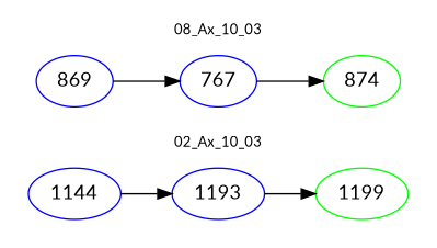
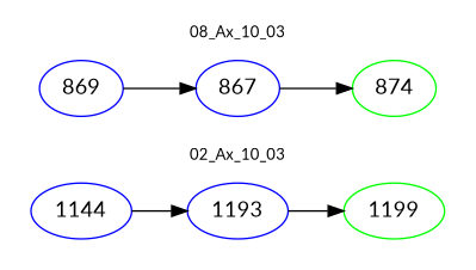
  digraph {
    fontname=Lato
    rankdir=LR
    node [color=blue fontname=Lato]
    edge [color=black fontname=Lato]
    n1 [label=1144]
    n2 [label=1193]
    n3 [color=green label=1199]
    n4 [label=869]
-   n5 [label=767]
+   n5 [label=867]
    n6 [color=green label=874]
    subgraph cluster_1 {
      color=white
      fontsize=10
      label="02_Ax_10_03"
      n1
      n2
      n3
    }
    subgraph cluster_2 {
      color=white
      fontsize=10
      label="08_Ax_10_03"
      n4
      n5
      n6
    }
    n1 -> n2
    n2 -> n3
    n4 -> n5
    n5 -> n6
  }
